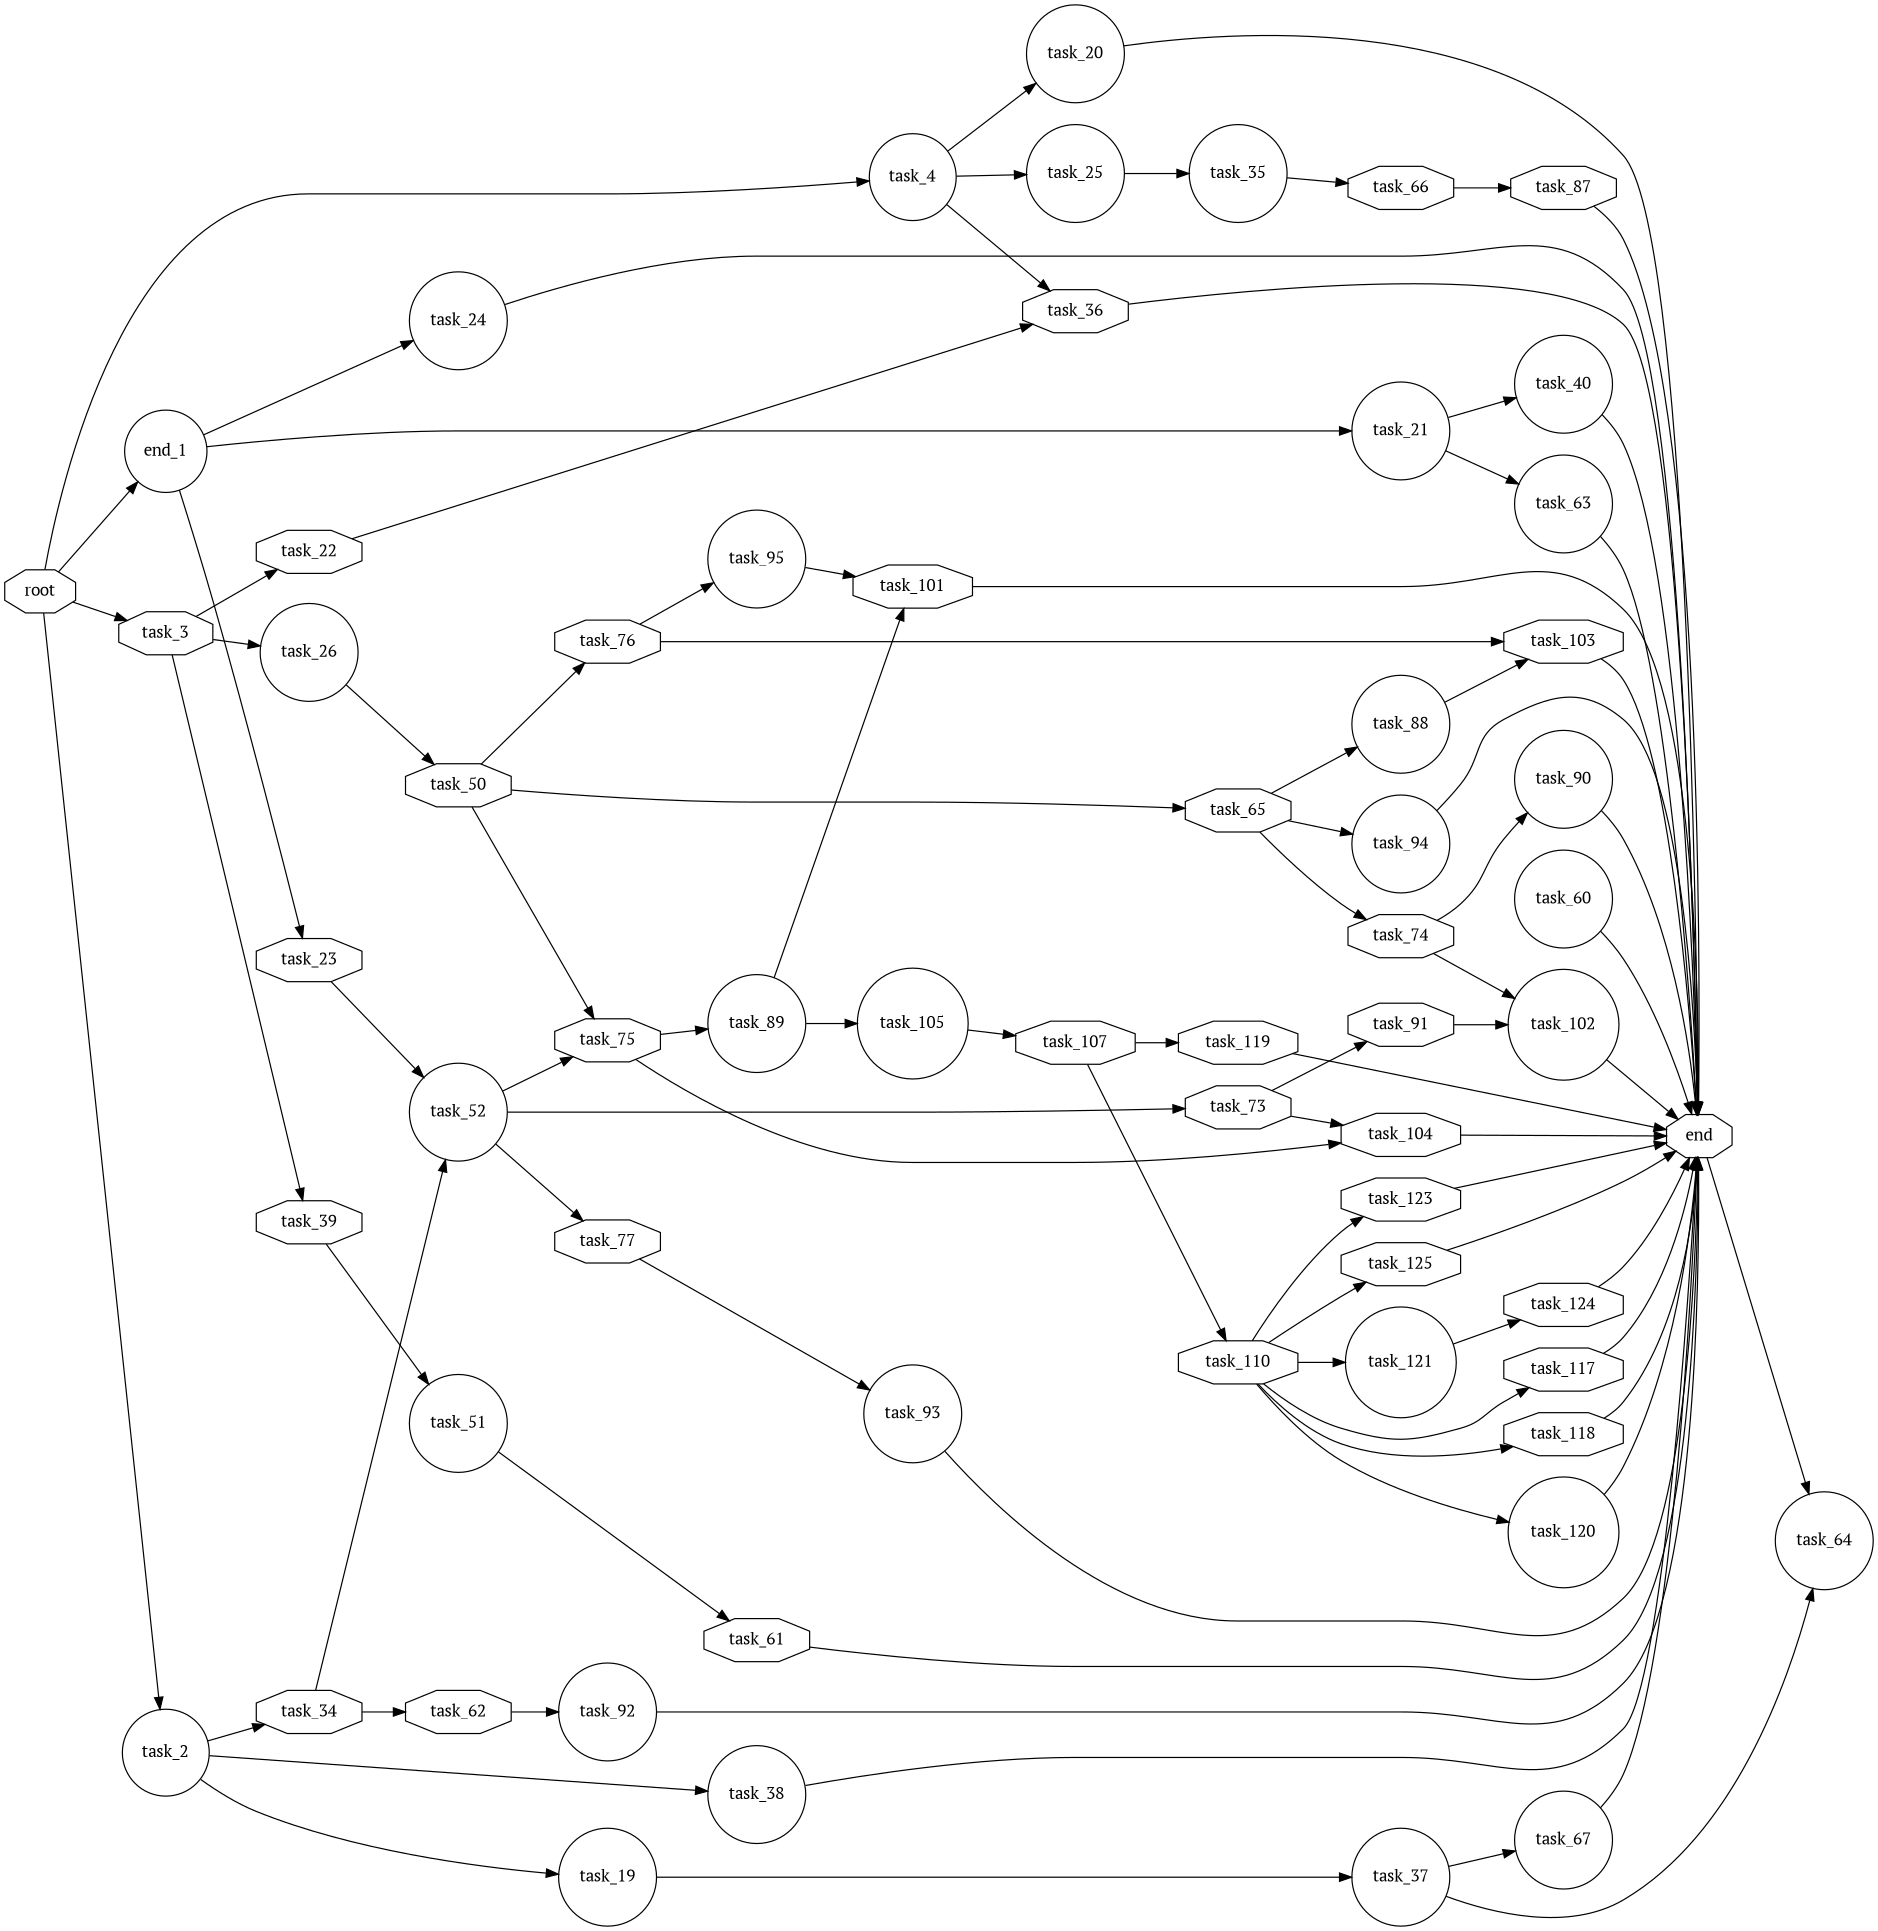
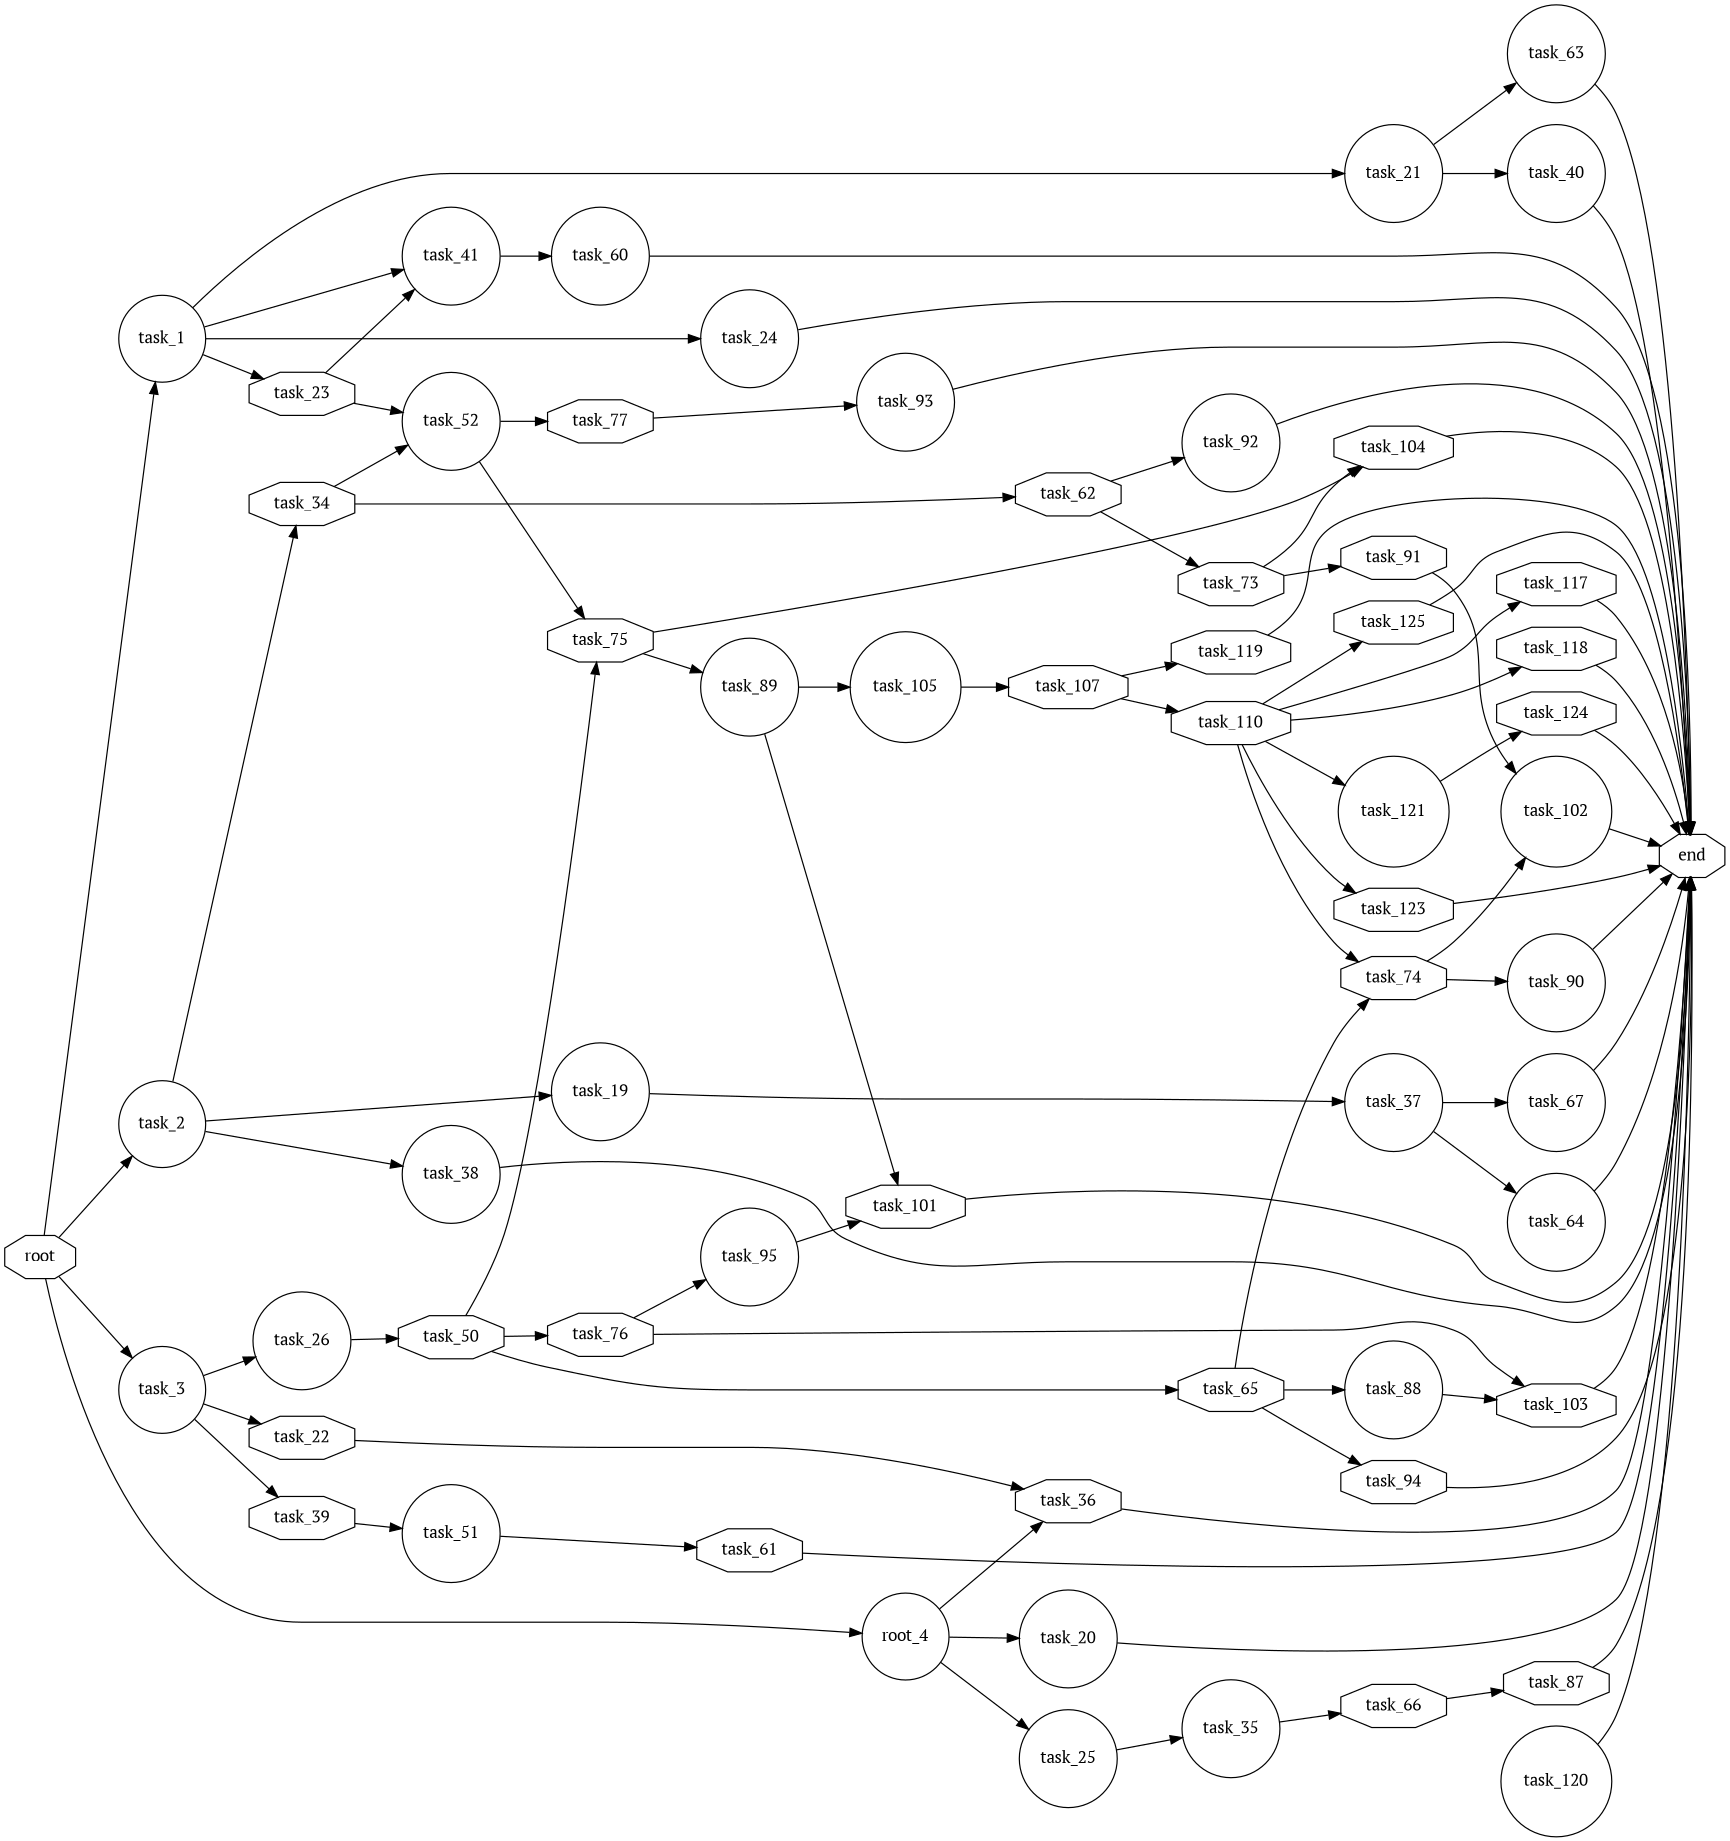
  digraph {
    fontname="PT Serif"
    rankdir=LR
    node [fontname="PT Serif" shape=circle]
    edge [fontname="PT Serif"]
    root [shape=octagon]
-   task_1 [label=end_1]
+   task_1
    task_2
-   task_3 [shape=octagon]
-   task_4
+   task_3
+   task_4 [label=root_4]
    task_21
    task_23 [shape=octagon]
    task_24
+   task_41
    task_19
    task_34 [shape=octagon]
    task_38
    task_22 [shape=octagon]
    task_26
    task_39 [shape=octagon]
    task_20
    task_25
    task_36 [shape=octagon]
    task_40
    task_63
    task_52
    end [shape=octagon]
    task_60
    task_37
    task_62 [shape=octagon]
    task_50 [shape=octagon]
    task_51
    task_35
    task_64
    task_67
    task_75 [shape=octagon]
    task_73 [shape=octagon]
    task_77 [shape=octagon]
    task_66 [shape=octagon]
    task_65 [shape=octagon]
    task_76 [shape=octagon]
    task_92
    task_87 [shape=octagon]
    task_61 [shape=octagon]
    task_74 [shape=octagon]
    task_88
-   task_94
+   task_94 [shape=octagon]
    task_104 [shape=octagon]
    task_89
    task_95
    task_103 [shape=octagon]
    task_91 [shape=octagon]
    task_93
    task_90
    task_102
    task_101 [shape=octagon]
    task_105
    task_107 [shape=octagon]
    task_110 [shape=octagon]
    task_119 [shape=octagon]
    task_117 [shape=octagon]
    task_118 [shape=octagon]
    task_120
    task_121
    task_123 [shape=octagon]
    task_125 [shape=octagon]
    task_124 [shape=octagon]
    root -> task_1
    root -> task_2
    root -> task_3
    root -> task_4
    task_1 -> task_21
    task_1 -> task_23
    task_1 -> task_24
+   task_1 -> task_41
    task_2 -> task_19
    task_2 -> task_34
    task_2 -> task_38
    task_3 -> task_22
    task_3 -> task_26
    task_3 -> task_39
    task_4 -> task_20
    task_4 -> task_25
    task_4 -> task_36
    task_21 -> task_40
    task_21 -> task_63
+   task_23 -> task_41
    task_23 -> task_52
    task_24 -> end
+   task_41 -> task_60
    task_19 -> task_37
    task_34 -> task_52
    task_34 -> task_62
    task_38 -> end
    task_22 -> task_36
    task_26 -> task_50
    task_39 -> task_51
    task_20 -> end
    task_25 -> task_35
    task_36 -> end
    task_40 -> end
    task_63 -> end
    task_52 -> task_75
-   task_52 -> task_73
+   task_62 -> task_73
    task_52 -> task_77
    task_60 -> end
    task_37 -> task_64
    task_37 -> task_67
    task_62 -> task_92
    task_50 -> task_75
    task_50 -> task_65
    task_50 -> task_76
    task_51 -> task_61
    task_35 -> task_66
-   end -> task_64
+   task_64 -> end
    task_67 -> end
    task_75 -> task_104
    task_75 -> task_89
    task_73 -> task_104
    task_73 -> task_91
    task_77 -> task_93
    task_66 -> task_87
    task_65 -> task_74
    task_65 -> task_88
    task_65 -> task_94
    task_76 -> task_95
    task_76 -> task_103
    task_92 -> end
    task_87 -> end
    task_61 -> end
    task_74 -> task_90
    task_74 -> task_102
    task_88 -> task_103
    task_94 -> end
    task_104 -> end
    task_89 -> task_101
    task_89 -> task_105
    task_95 -> task_101
    task_103 -> end
    task_91 -> task_102
    task_93 -> end
    task_90 -> end
    task_102 -> end
    task_101 -> end
    task_105 -> task_107
    task_107 -> task_110
    task_107 -> task_119
    task_110 -> task_117
    task_110 -> task_118
-   task_110 -> task_120
+   task_110 -> task_74
    task_110 -> task_121
    task_110 -> task_123
    task_110 -> task_125
    task_119 -> end
    task_117 -> end
    task_118 -> end
    task_120 -> end
    task_121 -> task_124
    task_123 -> end
    task_125 -> end
    task_124 -> end
  }
